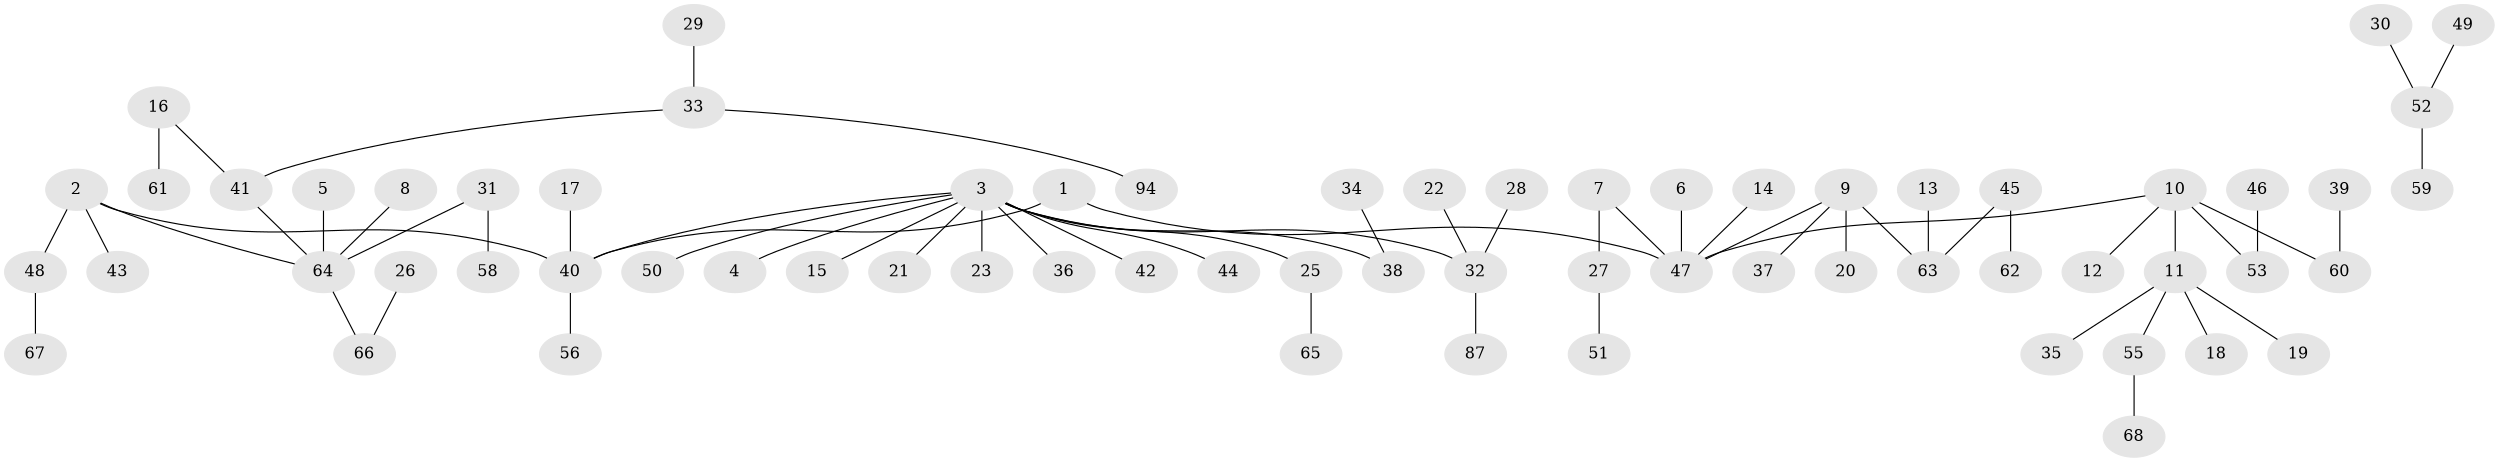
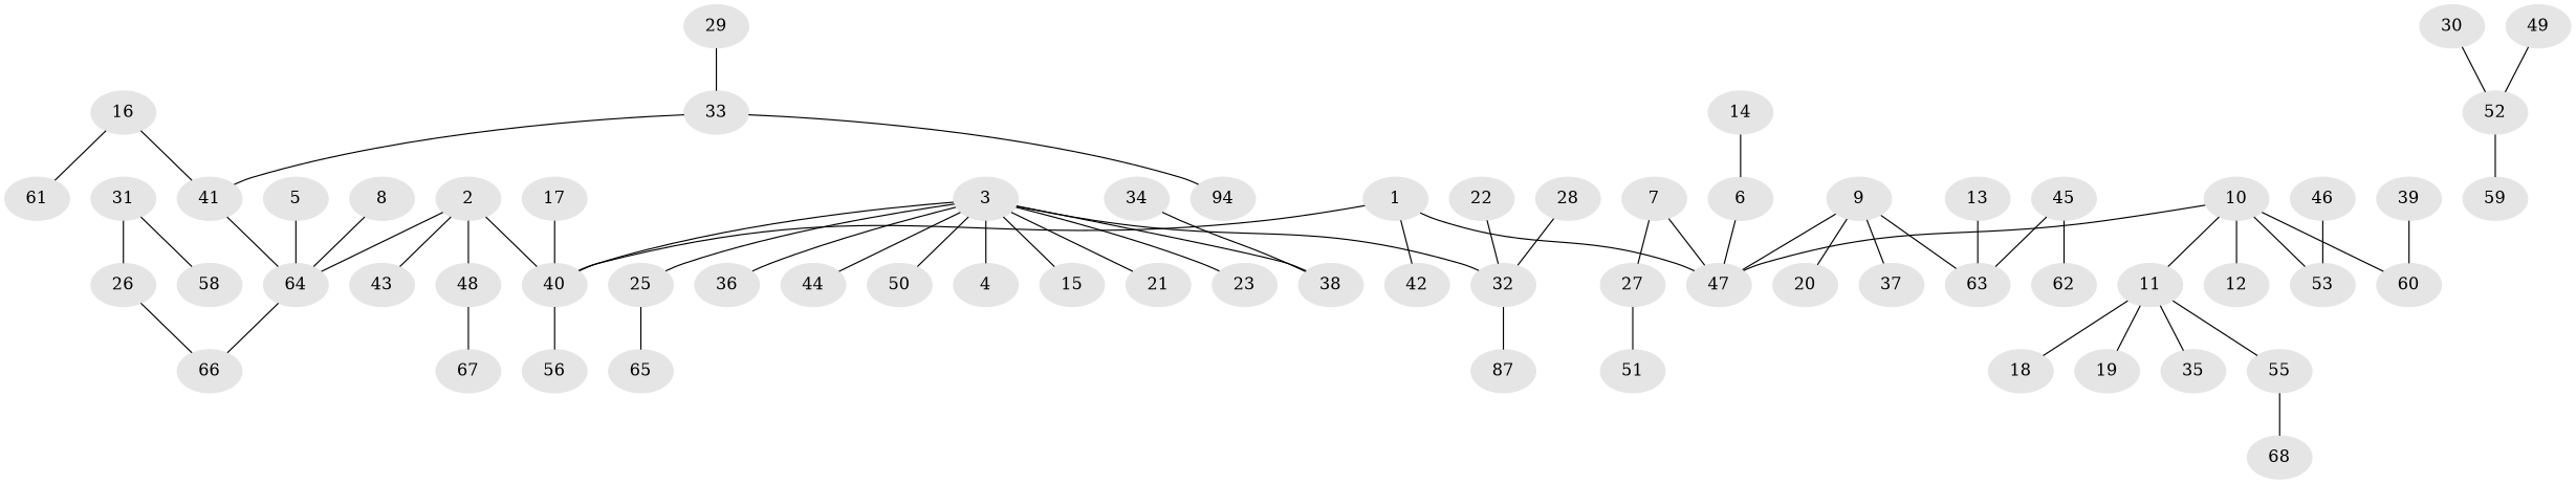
  graph {
    node [color=gray90 style=filled]
    edge [weight=1.0]
    1
    40
    47
    56
    2
    43
    48
    64
    67
    66
    3
    4
    15
    21
    23
    25
    32
    36
    38
    42
    44
    50
    65
    n24 [label=87]
    5
    6
    7
    27
    51
    8
    9
    20
    37
    63
    10
    11
    12
    53
    60
    18
    19
    35
    55
    68
    13
    14
    16
    41
    61
    17
    22
    26
    28
    29
    33
    n56 [label=94]
    30
    52
    59
    31
    58
    34
    39
    45
    62
    46
    49
    1 -- 40
    1 -- 47
    40 -- 56
    2 -- 40
    2 -- 43
    2 -- 48
    2 -- 64
    48 -- 67
    64 -- 66
    3 -- 40
    3 -- 4
    3 -- 15
    3 -- 21
    3 -- 23
    3 -- 25
    3 -- 32
    3 -- 36
    3 -- 38
-   3 -- 42
+   1 -- 42
    3 -- 44
    3 -- 50
    25 -- 65
    32 -- n24
    5 -- 64
    6 -- 47
    7 -- 47
    7 -- 27
    27 -- 51
    8 -- 64
    9 -- 47
    9 -- 20
    9 -- 37
    9 -- 63
    10 -- 47
    10 -- 11
    10 -- 12
    10 -- 53
    10 -- 60
    11 -- 18
    11 -- 19
    11 -- 35
    11 -- 55
    55 -- 68
    13 -- 63
-   14 -- 47
+   14 -- 6
    16 -- 41
    16 -- 61
    41 -- 64
    17 -- 40
    22 -- 32
    26 -- 66
    28 -- 32
    29 -- 33
    33 -- 41
    33 -- n56
    30 -- 52
    52 -- 59
-   31 -- 64
+   31 -- 26
    31 -- 58
    34 -- 38
    39 -- 60
    45 -- 63
    45 -- 62
    46 -- 53
    49 -- 52
  }
